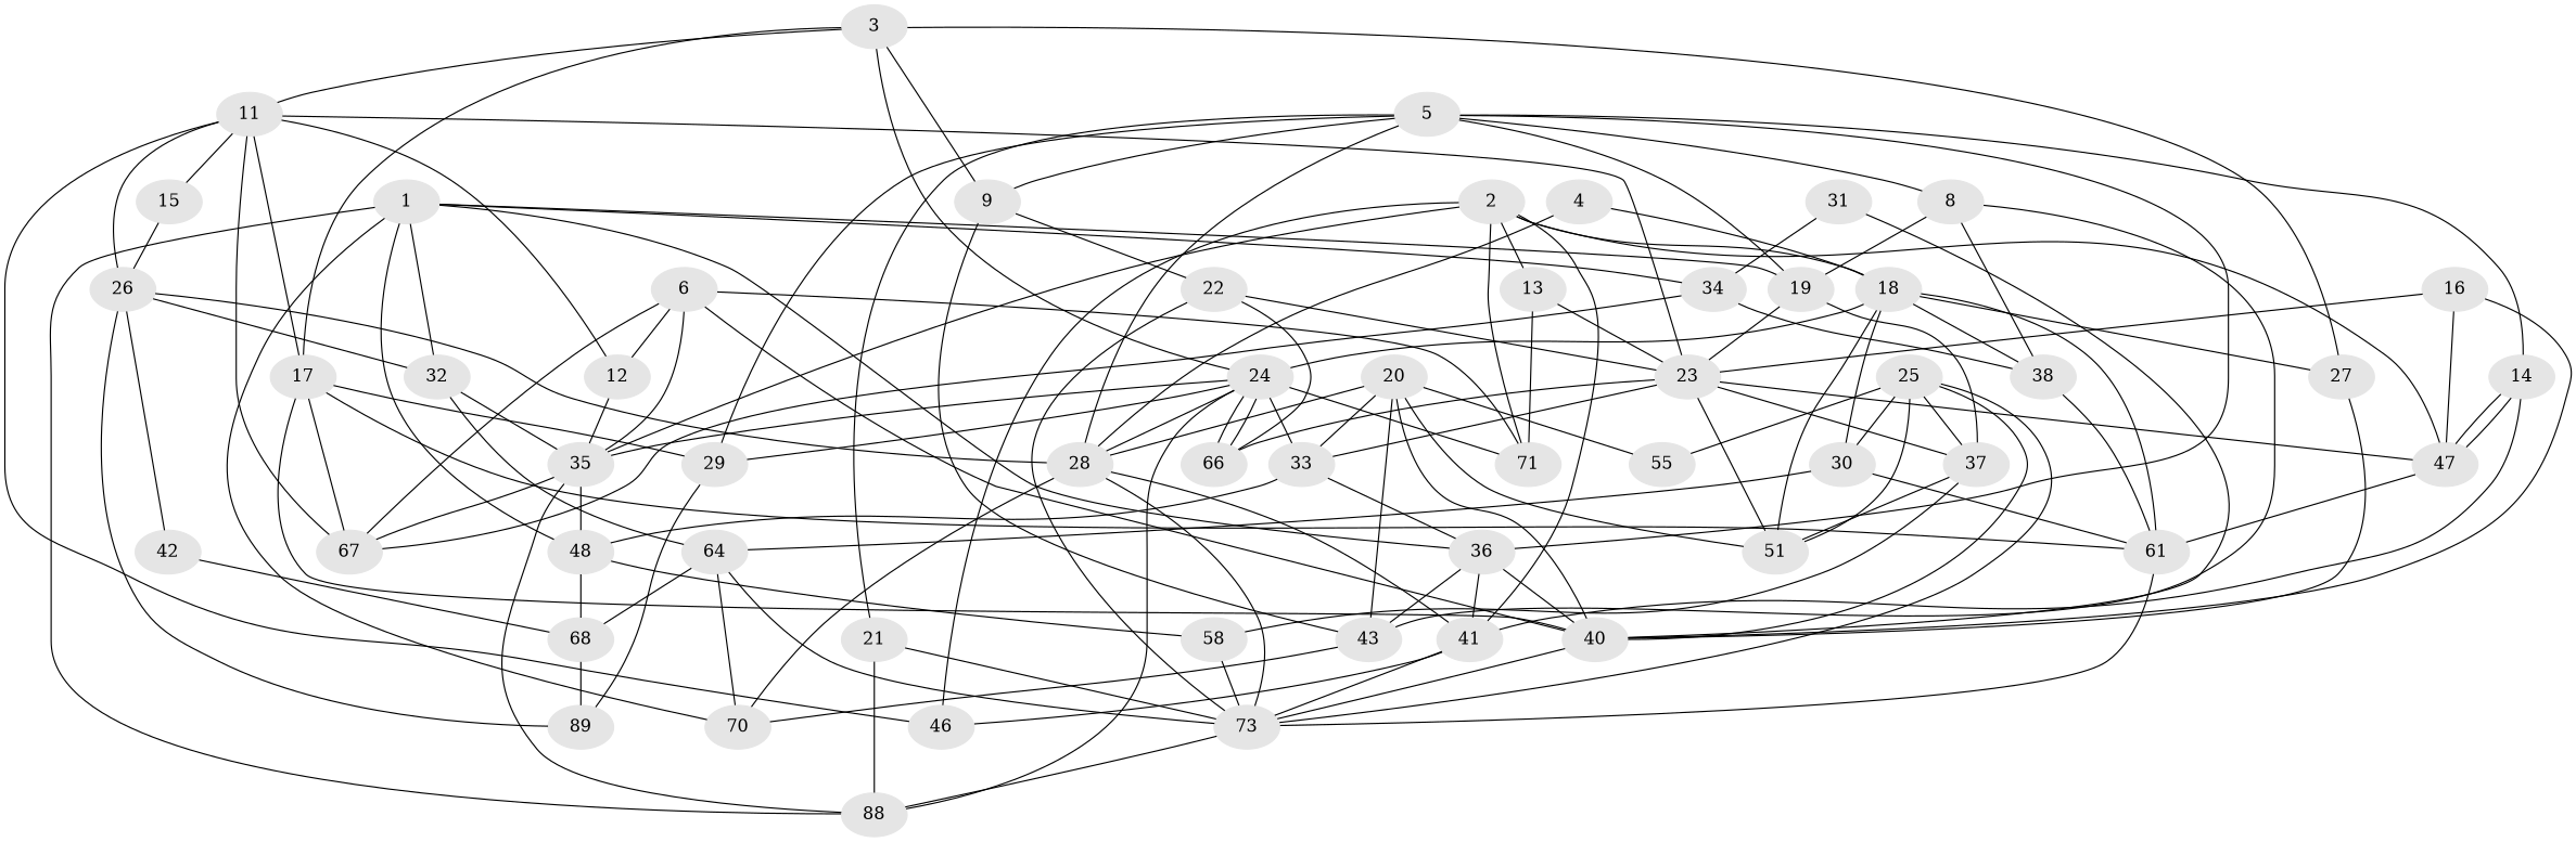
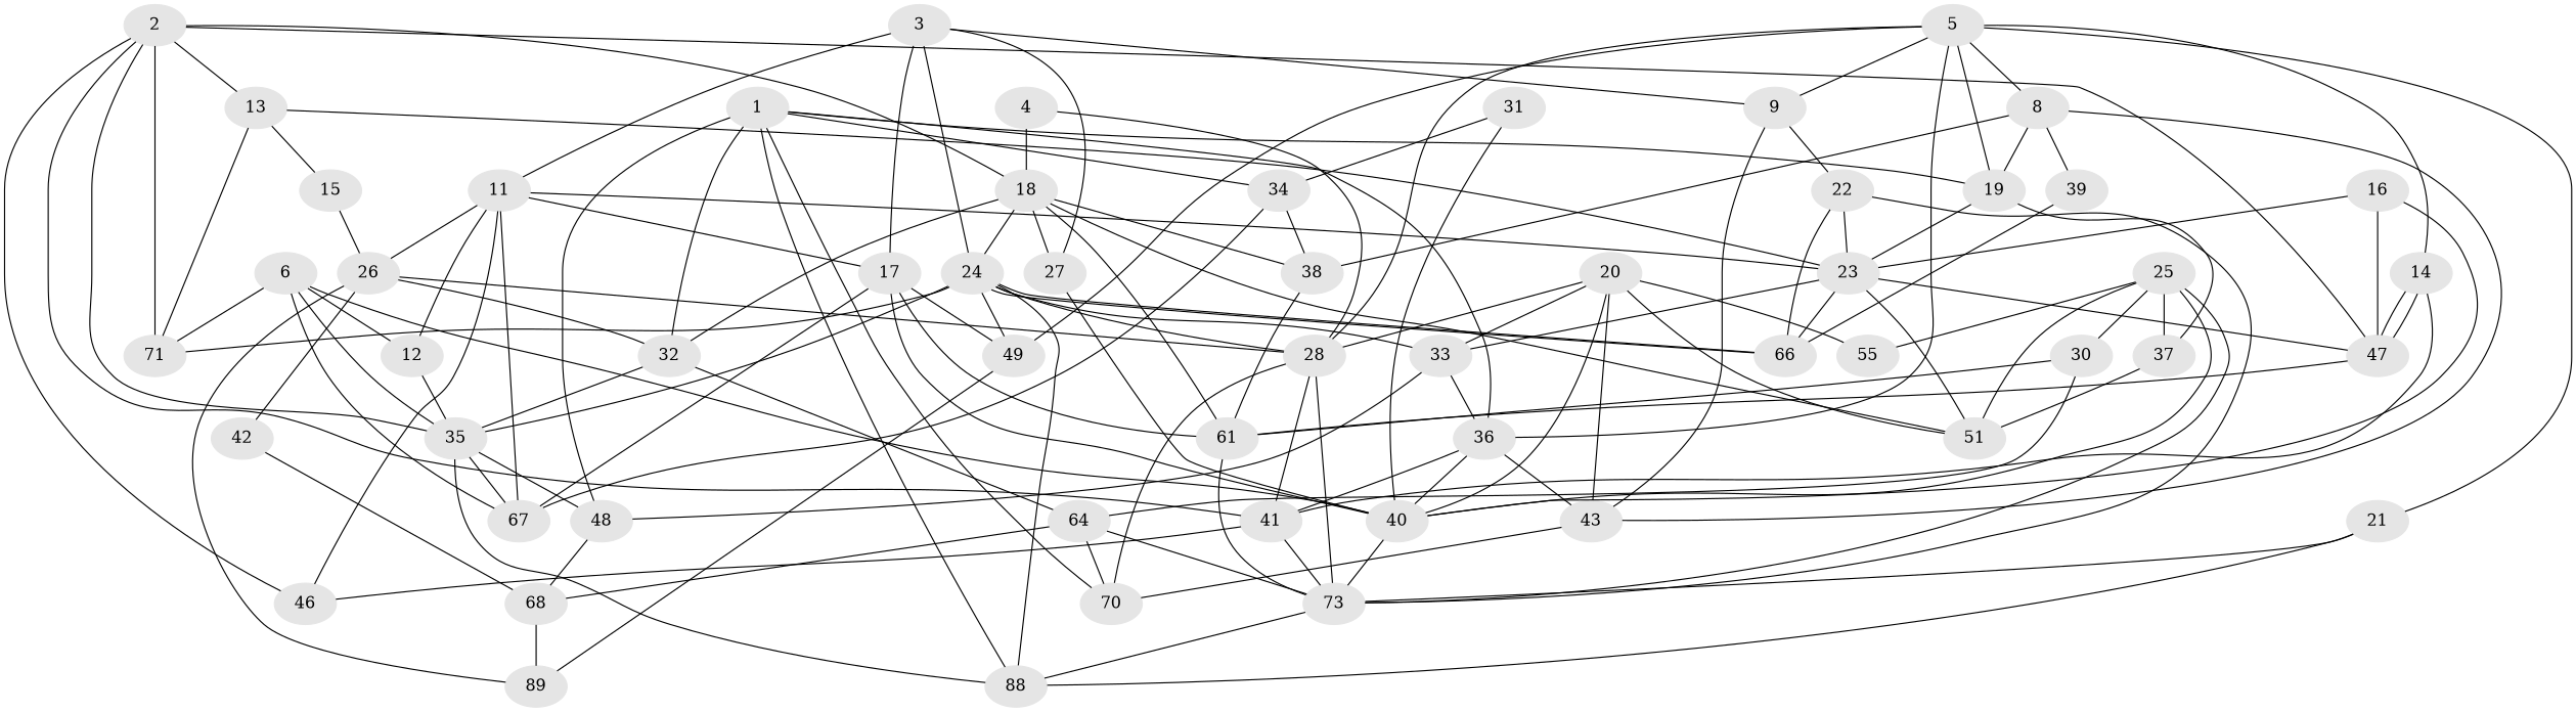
  graph {
    fontname="DejaVu Serif"
    node [color=gray90 fontname="DejaVu Serif" style=filled]
    edge [fontname="DejaVu Serif"]
    1 [super="+81"]
    19 [super="+50"]
    32 [super="+52"]
    34
    36 [super="+75"]
    48 [super="+79"]
    70
    88
    23 [super="+62"]
    37 [super="+69"]
    35 [super="+72"]
    64 [super="+82"]
    67 [super="+76"]
    38
    41 [super="+44"]
    40 [super="+54"]
    43 [super="+90"]
-   58
    68
    2 [super="+80"]
    13 [super="+60"]
    18 [super="+45"]
    46
    47 [super="+77"]
    71
    24 [super="+59"]
    27
    61 [super="+87"]
    51
    73 [super="+83"]
    3 [super="+10"]
    9 [super="+49"]
    11 [super="+74"]
    17
    22 [super="+65"]
    12
    15
    26 [super="+56"]
-   29 [super="+63"]
+   29 [super="+63" label=49]
    28 [super="+86"]
    33
    66
    4
    5 [super="+7"]
    8 [super="+53"]
    14
    21 [super="+84"]
+   39
    89
    6 [super="+78"]
    42
    16
    20 [super="+57"]
    55
    25 [super="+85"]
    30
    31
    1 -- 19
    1 -- 32
    1 -- 34
    1 -- 36
    1 -- 48 [weight=2]
    1 -- 70
    1 -- 88
    19 -- 23
    19 -- 37
    32 -- 35
    32 -- 64
    34 -- 67
    34 -- 38
    36 -- 41
    36 -- 40
    36 -- 43
-   48 -- 58
    48 -- 68
-   23 -- 37
    23 -- 47
    23 -- 51
    23 -- 33
    23 -- 66
-   37 -- 58
    37 -- 51
    35 -- 48
    35 -- 88
    35 -- 67
    64 -- 70
    64 -- 68
    64 -- 73
    38 -- 61
    41 -- 46
    41 -- 73
    40 -- 73
    43 -- 70
-   58 -- 73
    68 -- 89
    2 -- 35
    2 -- 41
    2 -- 13
    2 -- 18
    2 -- 46
    2 -- 47
    2 -- 71
    13 -- 23
    13 -- 71
-   18 -- 30
+   18 -- 32
    18 -- 38
    18 -- 24
    18 -- 27
    18 -- 61
    18 -- 51
    47 -- 61
    24 -- 88
    24 -- 35
    24 -- 71
    24 -- 29
    24 -- 28
    24 -- 33
    24 -- 66
    24 -- 66
    27 -- 40
    61 -- 73
    73 -- 88
    3 -- 24
    3 -- 27
    3 -- 9
    3 -- 11
    3 -- 17
    9 -- 43
    9 -- 22
    11 -- 23
    11 -- 67
    11 -- 46
    11 -- 17
    11 -- 12
-   11 -- 15
+   13 -- 15
    11 -- 26
    17 -- 67
    17 -- 40
    17 -- 61
    17 -- 29
    22 -- 23
    22 -- 73
    22 -- 66
    12 -- 35
    15 -- 26
    26 -- 32
    26 -- 28
    26 -- 89
    26 -- 42
    29 -- 89
    28 -- 70
    28 -- 41
    28 -- 73
    33 -- 36
    33 -- 48
    4 -- 18
    4 -- 28
    5 -- 19
    5 -- 36
    5 -- 9
    5 -- 29
    5 -- 28
    5 -- 8
    5 -- 14
    5 -- 21
    8 -- 19
    8 -- 38
    8 -- 43
+   8 -- 39
    14 -- 41
    14 -- 47
    14 -- 47
    21 -- 88
    21 -- 73
+   39 -- 66
    6 -- 35
    6 -- 67
    6 -- 40
    6 -- 71
    6 -- 12
    42 -- 68
    16 -- 23
    16 -- 40
    16 -- 47
    20 -- 40
    20 -- 43
    20 -- 51
    20 -- 28
    20 -- 33
    20 -- 55
    25 -- 37 [weight=2]
    25 -- 40
    25 -- 51
    25 -- 73
    25 -- 55
    25 -- 30
    30 -- 64
    30 -- 61
    31 -- 34
    31 -- 40
  }
